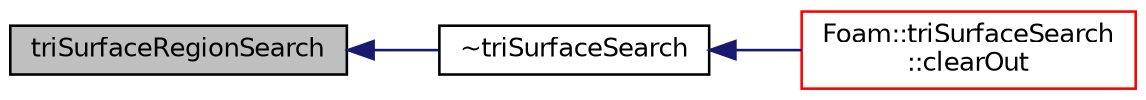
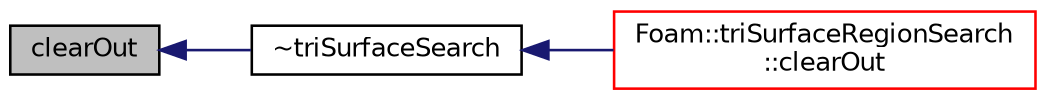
  digraph {
    rankdir=LR
    node [color=black fontname=Helvetica fontsize=10 shape=record]
    edge [color=midnightblue dir=back fontname=Helvetica fontsize=10 labelfontname=Helvetica labelfontsize=10 style=solid]
-   n1 [fillcolor=grey75 fontcolor=black height=0.2 label=triSurfaceRegionSearch style=filled width=0.4]
+   n1 [fillcolor=grey75 fontcolor=black height=0.2 label=clearOut style=filled width=0.4]
    n2 [height=0.2 label="~triSurfaceSearch" width=0.4]
-   n3 [color=red height=0.2 label="Foam::triSurfaceSearch\l::clearOut" width=0.4]
+   n3 [color=red height=0.2 label="Foam::triSurfaceRegionSearch\l::clearOut" width=0.4]
    n1 -> n2
    n2 -> n3
  }
